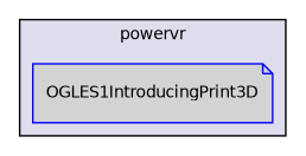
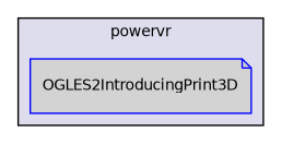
  digraph {
    compound=true
-   n1 [fillcolor=lightgrey fontname=Helvetica fontsize=10 label=OGLES1IntroducingPrint3D pencolor=black shape=note style=filled color=blue]
+   n1 [fillcolor=lightgrey fontname=Helvetica fontsize=10 label=OGLES2IntroducingPrint3D pencolor=black shape=note style=filled color=blue]
    subgraph cluster_1 {
      bgcolor="#ddddee"
      fontname=Helvetica
      fontsize=10
      label=powervr
      pencolor=black
      n1
    }
  }
